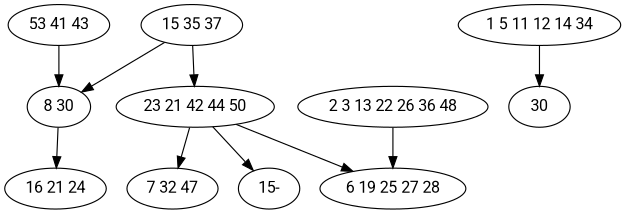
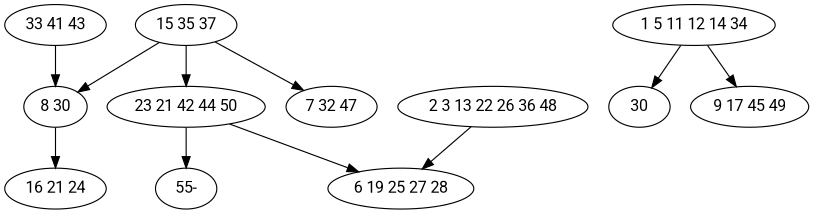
  digraph {
    fontname=Roboto
    node [fontname=Roboto]
    edge [fontname=Roboto]
    n1 [label="15 35 37"]
    n2 [label="8 30"]
    n3 [label="23 21 42 44 50"]
    n4 [label="16 21 24"]
    n5 [label="7 32 47"]
-   n6 [label="15-"]
+   n6 [label="55-"]
    n7 [label="6 19 25 27 28"]
    n8 [label="1 5 11 12 14 34"]
    n9 [label=30]
-   n11 [label="53 41 43"]
+   n10 [label="9 17 45 49"]
+   n11 [label="33 41 43"]
    n12 [label="2 3 13 22 26 36 48"]
    n1 -> n2
    n1 -> n3
    n2 -> n4
-   n3 -> n5
+   n1 -> n5
    n3 -> n6
    n3 -> n7
    n8 -> n9
+   n8 -> n10
    n11 -> n2
    n12 -> n7
  }
